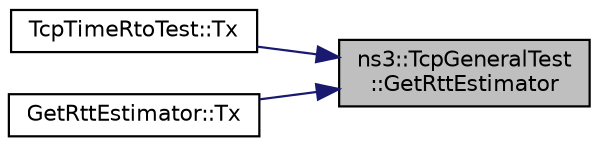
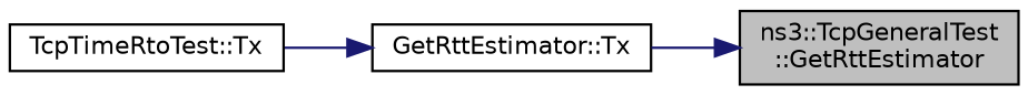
  digraph {
    rankdir=RL
    node [color=black fillcolor=white fontname=Helvetica fontsize=10 shape=record style=filled]
    edge [color=midnightblue dir=back fontname=Helvetica fontsize=10 labelfontname=Helvetica labelfontsize=10 style=solid]
    n1 [fillcolor=grey75 fontcolor=black height=0.2 label="ns3::TcpGeneralTest\l::GetRttEstimator" width=0.4]
    n2 [height=0.2 label="TcpTimeRtoTest::Tx" width=0.4]
    n3 [height=0.2 label="GetRttEstimator::Tx" width=0.4]
-   n1 -> n2
+   n3 -> n2
    n1 -> n3
  }
